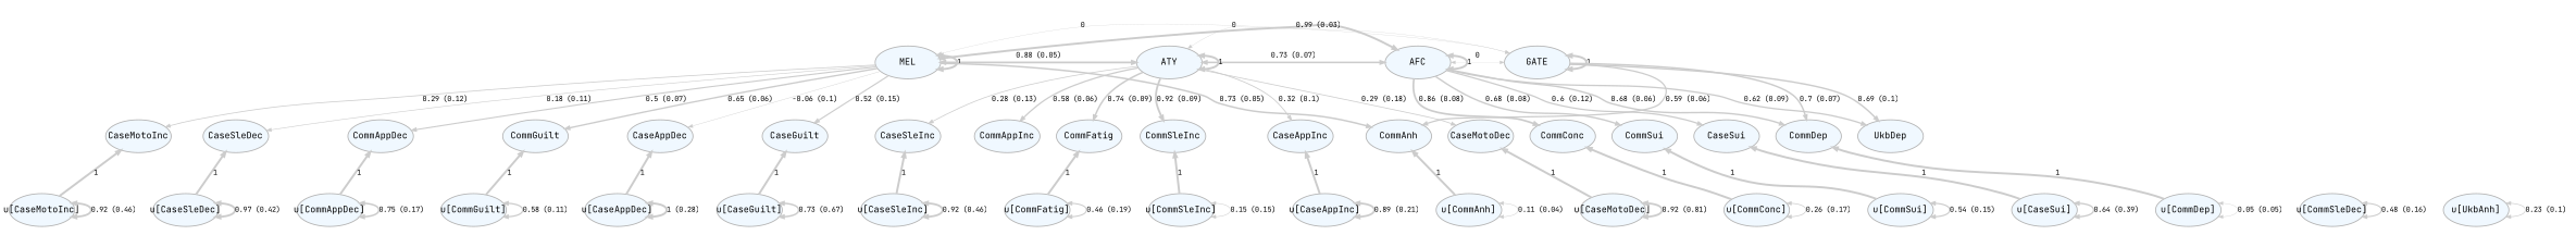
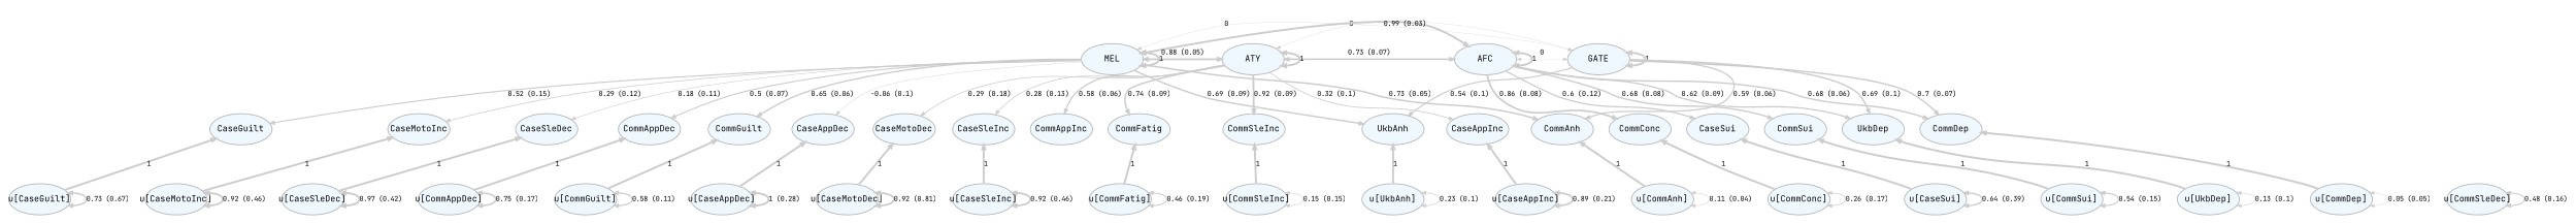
  digraph {
    bgcolor=white
    fontname="JetBrains Mono"
    rankdir=TB
    node [color=gray70 fillcolor=aliceblue fixedsize=true fontcolor=black fontname="JetBrains Mono" fontsize=10 shape=oval style=filled]
    edge [arrowsize=0.5 color=gray80 dir=forward fontname="JetBrains Mono" fontsize=8 penwidth=2.3]
    n1 [label=AFC width=1]
    n2 [label=ATY width=1]
    n3 [label=GATE width=1]
    n4 [label=MEL width=1]
    n5 [label=CaseSui width=1]
    n6 [label=CommConc width=1]
    n7 [label=CommDep width=1]
    n8 [label=CommSui width=1]
    n9 [label=UkbDep width=1]
    n10 [label=CaseAppInc width=1]
    n11 [label=CaseMotoDec width=1]
    n12 [label=CaseSleInc width=1]
    n13 [label=CommAppInc width=1]
    n14 [label=CommFatig width=1]
    n15 [label=CommSleInc width=1]
    n16 [label=CommAnh width=1]
+   n17 [label=UkbAnh width=1]
    n18 [label=CaseAppDec width=1]
    n19 [label=CaseGuilt width=1]
    n20 [label=CaseMotoInc width=1]
    n21 [label=CaseSleDec width=1]
    n22 [label=CommAppDec width=1]
    n23 [label=CommGuilt width=1]
    n24 [label="u[CaseAppDec]" width=1]
    n25 [label="u[CaseAppInc]" width=1]
    n26 [label="u[CaseGuilt]" width=1]
    n27 [label="u[CaseMotoDec]" width=1]
    n28 [label="u[CaseMotoInc]" width=1]
    n29 [label="u[CaseSleDec]" width=1]
    n30 [label="u[CaseSleInc]" width=1]
    n31 [label="u[CaseSui]" width=1]
    n32 [label="u[CommAnh]" width=1]
    n33 [label="u[CommAppDec]" width=1]
    n34 [label="u[CommConc]" width=1]
    n35 [label="u[CommDep]" width=1]
    n36 [label="u[CommFatig]" width=1]
    n37 [label="u[CommGuilt]" width=1]
    n38 [label="u[CommSleDec]" width=1]
    n39 [label="u[CommSleInc]" width=1]
    n40 [label="u[CommSui]" width=1]
    n41 [label="u[UkbAnh]" width=1]
+   n42 [label="u[UkbDep]" width=1]
    subgraph sub_1 {
      rank=min
      n1
      n2
      n3
      n4
    }
    subgraph sub_2 {
      rank=same
      n5
      n6
      n7
      n8
      n9
      n10
      n11
      n12
      n13
      n14
      n15
      n16
+     n17
      n18
      n19
      n20
      n21
      n22
      n23
    }
    subgraph sub_3 {
      rank=max
      n24
      n25
      n26
      n27
      n28
      n29
      n30
      n31
      n32
      n33
      n34
      n35
      n36
      n37
      n38
      n39
      n40
      n41
+     n42
    }
    n1 -> n1 [dir=both label=1]
    n1 -> n3 [dir=both label=0 penwidth=0.3]
    n1 -> n5 [label="0.6 (0.12)" penwidth=1.49480123057725]
    n1 -> n6 [label="0.86 (0.08)" penwidth=2.01706573448816]
    n1 -> n7 [label="0.68 (0.06)" penwidth=1.65403066741979]
    n1 -> n8 [label="0.68 (0.08)" penwidth=1.65478181278974]
    n1 -> n9 [label="0.62 (0.09)" penwidth=1.54817564367608]
    n2 -> n1 [dir=both label="0.73 (0.07)" penwidth=1.76850644878647]
    n2 -> n2 [dir=both label=1]
    n2 -> n3 [dir=both label=0 penwidth=0.3]
    n2 -> n10 [label="0.32 (0.1)" penwidth=0.949301557825668]
    n2 -> n11 [label="0.29 (0.18)" penwidth=0.881756443317533]
    n2 -> n12 [label="0.28 (0.13)" penwidth=0.854885290255575]
    n2 -> n13 [label="0.58 (0.06)" penwidth=1.468510691372]
    n2 -> n14 [label="0.74 (0.09)" penwidth=1.77479285298494]
    n2 -> n15 [label="0.92 (0.09)" penwidth=2.14892989977654]
    n3 -> n3 [dir=both label=1]
    n3 -> n7 [label="0.7 (0.07)" penwidth=1.70029095368318]
    n3 -> n9 [label="0.69 (0.1)" penwidth=1.68205641433652]
    n3 -> n16 [label="0.59 (0.06)" penwidth=1.48017231669906]
+   n3 -> n17 [label="0.54 (0.1)" penwidth=1.38646447223382]
    n4 -> n1 [dir=both label="0.99 (0.03)" penwidth=2.27999803693452]
    n4 -> n2 [dir=both label="0.88 (0.05)" penwidth=2.06666493597287]
    n4 -> n3 [dir=both label=0 penwidth=0.3]
    n4 -> n4 [dir=both label=1]
    n4 -> n16 [label="0.73 (0.05)" penwidth=1.7671622378531]
+   n4 -> n17 [label="0.69 (0.09)" penwidth=1.67787103096972]
    n4 -> n18 [label="-0.06 (0.1)" penwidth=0.428653161341157]
    n4 -> n19 [label="0.52 (0.15)" penwidth=1.33874855463788]
    n4 -> n20 [label="0.29 (0.12)" penwidth=0.87479757389109]
    n4 -> n21 [label="0.18 (0.11)" penwidth=0.660720256221997]
    n4 -> n22 [label="0.5 (0.07)" penwidth=1.29300432013212]
    n4 -> n23 [label="0.65 (0.06)" penwidth=1.59329491035511]
    n24 -> n18 [label=1]
    n24 -> n24 [dir=both label="1 (0.28)" penwidth=2.29172401158589]
    n25 -> n10 [label=1]
    n25 -> n25 [dir=both label="0.89 (0.21)" penwidth=2.08920372535367]
    n26 -> n19 [label=1]
    n26 -> n26 [dir=both label="0.73 (0.67)" penwidth=1.76030498417233]
    n27 -> n11 [label=1]
    n27 -> n27 [dir=both label="0.92 (0.81)" penwidth=2.13077338209564]
    n28 -> n20 [label=1]
    n28 -> n28 [dir=both label="0.92 (0.46)" penwidth=2.13477400470511]
    n29 -> n21 [label=1]
    n29 -> n29 [dir=both label="0.97 (0.42)" penwidth=2.23493184421061]
    n30 -> n12 [label=1]
    n30 -> n30 [dir=both label="0.92 (0.46)" penwidth=2.14605209126543]
    n31 -> n5 [label=1]
    n31 -> n31 [dir=both label="0.64 (0.39)" penwidth=1.58615565617904]
    n32 -> n16 [label=1]
    n32 -> n32 [dir=both label="0.11 (0.04)" penwidth=0.527313290555375]
    n33 -> n22 [label=1]
    n33 -> n33 [dir=both label="0.75 (0.17)" penwidth=1.80696897723286]
    n34 -> n6 [label=1]
    n34 -> n34 [dir=both label="0.26 (0.17)" penwidth=0.825831958195963]
    n35 -> n7 [label=1]
    n35 -> n35 [dir=both label="0.05 (0.05)" penwidth=0.402892554391236]
    n36 -> n14 [label=1]
    n36 -> n36 [dir=both label="0.46 (0.19)" penwidth=1.21249341459729]
    n37 -> n23 [label=1]
    n37 -> n37 [dir=both label="0.58 (0.11)" penwidth=1.46369336053792]
    n38 -> n38 [dir=both label="0.48 (0.16)" penwidth=1.2564047416231]
    n39 -> n15 [label=1]
    n39 -> n39 [dir=both label="0.15 (0.15)" penwidth=0.590729763190208]
    n40 -> n8 [label=1]
    n40 -> n40 [dir=both label="0.54 (0.15)" penwidth=1.38227701182361]
+   n41 -> n17 [label=1]
    n41 -> n41 [dir=both label="0.23 (0.1)" penwidth=0.760531923485761]
+   n42 -> n9 [label=1]
+   n42 -> n42 [dir=both label="0.13 (0.1)" penwidth=0.565988354812474]
  }
